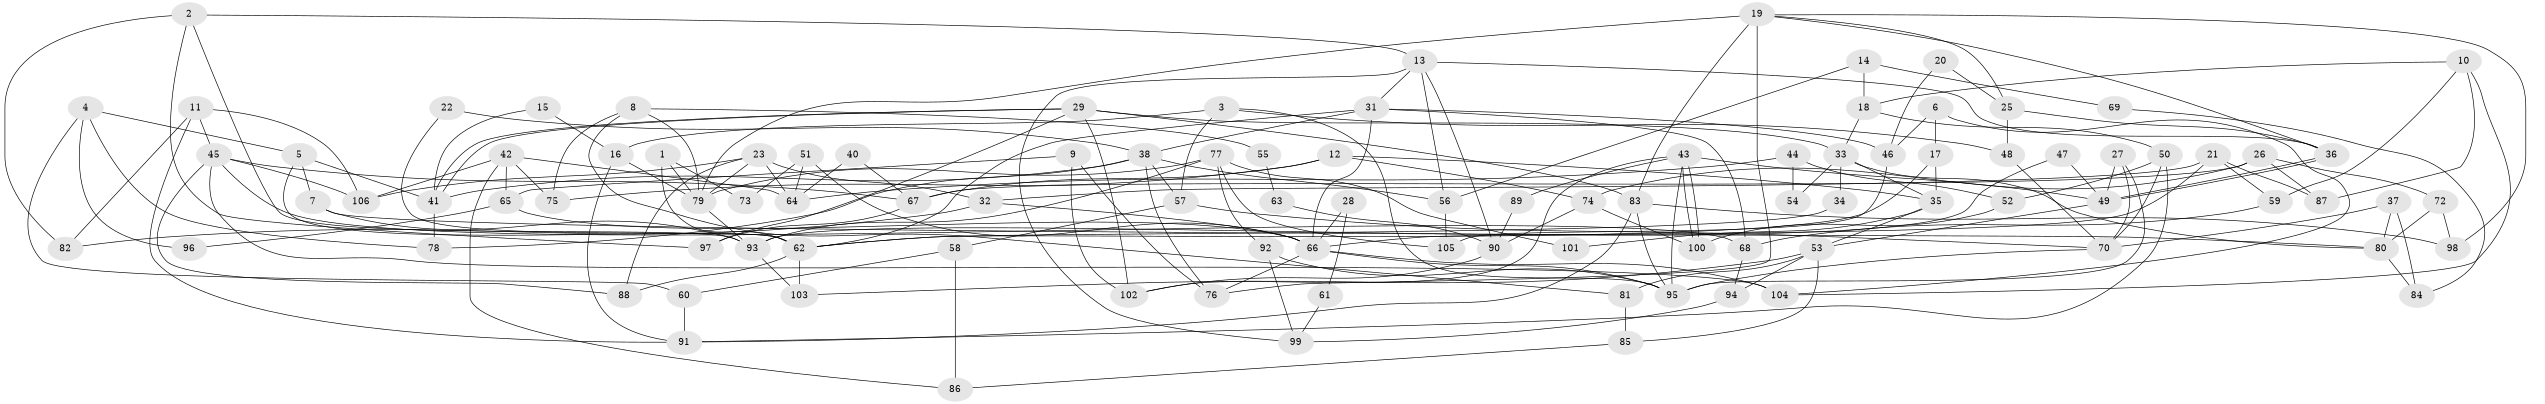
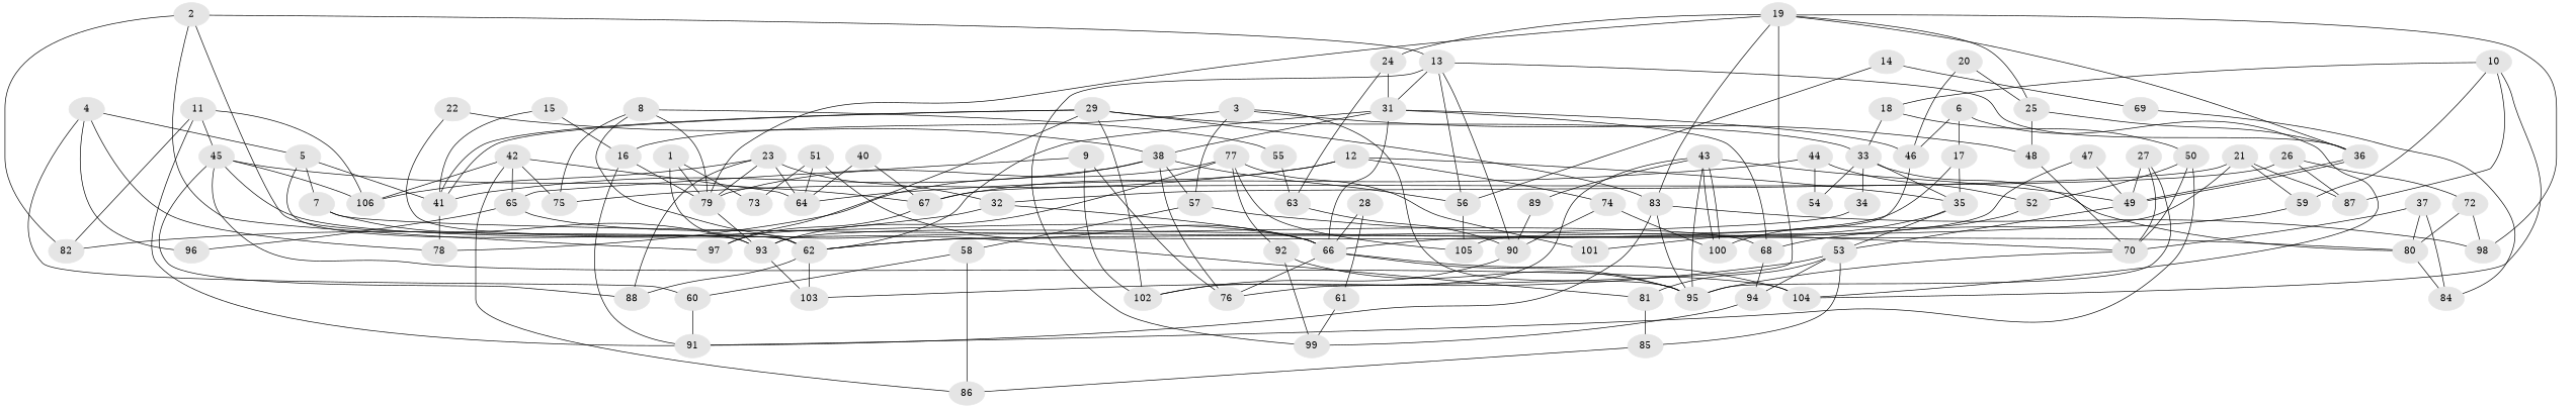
  graph {
    node [color=gray90 style=filled]
    1
    62
    73
    79
    88
    103
    93
    2
    13
    82
    97
    31
    36
    56
    90
    99
    3
    16
    48
    57
    95
    91
    70
    58
    4
    5
    60
    78
    96
    7
    41
    80
    6
    17
    46
    104
    35
    105
    84
    8
    55
    75
    81
    63
    85
    9
    65
    76
    102
    66
    10
    18
    59
    87
    33
    50
    68
    11
    45
    106
    67
    12
    74
    53
    101
    100
    38
    49
    14
    69
    15
    54
    34
    52
    19
+   24
    25
    83
    98
    20
    21
    32
    22
    23
    64
    26
    72
    27
    28
    61
    29
    86
    94
    37
    89
    40
    42
    43
    44
    47
    51
    77
    92
    1 -- 62
    1 -- 73
    1 -- 79
    62 -- 88
    62 -- 103
    79 -- 93
    93 -- 103
    2 -- 93
    2 -- 13
    2 -- 82
    2 -- 97
    13 -- 31
    13 -- 36
    13 -- 56
    13 -- 90
    13 -- 99
    31 -- 62
    31 -- 46
    31 -- 66
    31 -- 68
    31 -- 38
    36 -- 49
    36 -- 49
    56 -- 105
    90 -- 102
    3 -- 16
    3 -- 48
    3 -- 57
    3 -- 95
    16 -- 79
    16 -- 91
    48 -- 70
    57 -- 70
    57 -- 58
    70 -- 95
    58 -- 60
    58 -- 86
    4 -- 5
    4 -- 60
    4 -- 78
    4 -- 96
    5 -- 62
    5 -- 7
    5 -- 41
    60 -- 91
    7 -- 93
    7 -- 80
    41 -- 78
    80 -- 84
    6 -- 17
    6 -- 46
    6 -- 104
    17 -- 62
    17 -- 35
    46 -- 105
    35 -- 53
    35 -- 101
    8 -- 79
    8 -- 55
    8 -- 75
    8 -- 81
    55 -- 63
    81 -- 85
    63 -- 90
    85 -- 86
    9 -- 65
    9 -- 76
    9 -- 102
    65 -- 96
    65 -- 66
    66 -- 95
    66 -- 104
    66 -- 76
    10 -- 104
    10 -- 18
    10 -- 59
    10 -- 87
    18 -- 33
    18 -- 50
    59 -- 68
    33 -- 80
    33 -- 35
    33 -- 54
    33 -- 34
    50 -- 91
    50 -- 70
    50 -- 52
    68 -- 94
    11 -- 82
    11 -- 91
    11 -- 45
    11 -- 106
    45 -- 88
    45 -- 104
    45 -- 68
    45 -- 106
    45 -- 67
    67 -- 97
    12 -- 35
    12 -- 75
    12 -- 67
    12 -- 74
    74 -- 90
    74 -- 100
    53 -- 103
    53 -- 81
    53 -- 85
    53 -- 94
    38 -- 56
    38 -- 57
    38 -- 78
    38 -- 41
    38 -- 76
    49 -- 53
    14 -- 56
-   14 -- 18
    14 -- 69
    69 -- 84
    15 -- 16
    15 -- 41
    34 -- 62
    52 -- 100
    19 -- 79
    19 -- 36
    19 -- 76
+   19 -- 24
    19 -- 25
    19 -- 83
    19 -- 98
+   24 -- 31
+   24 -- 63
    25 -- 36
    25 -- 48
    83 -- 95
    83 -- 91
    83 -- 98
    20 -- 46
    20 -- 25
    21 -- 66
    21 -- 59
    21 -- 87
    21 -- 32
    32 -- 82
    32 -- 66
    22 -- 62
    22 -- 38
    23 -- 79
    23 -- 88
    23 -- 106
    23 -- 32
    23 -- 64
    26 -- 87
    26 -- 67
-   26 -- 74
    26 -- 72
    72 -- 80
    72 -- 98
    27 -- 95
    27 -- 70
    27 -- 49
    28 -- 66
    28 -- 61
    61 -- 99
    29 -- 97
    29 -- 41
    29 -- 41
    29 -- 102
    29 -- 33
    29 -- 83
    94 -- 99
    37 -- 70
    37 -- 80
    37 -- 84
    89 -- 90
    40 -- 67
    40 -- 64
    42 -- 75
    42 -- 65
    42 -- 106
    42 -- 64
    42 -- 86
    43 -- 95
    43 -- 102
    43 -- 100
    43 -- 100
    43 -- 49
    43 -- 89
    44 -- 54
    44 -- 52
    44 -- 64
    47 -- 93
    47 -- 49
    51 -- 73
    51 -- 66
    51 -- 64
    77 -- 79
    77 -- 93
    77 -- 105
    77 -- 101
    77 -- 92
    92 -- 99
    92 -- 95
  }
